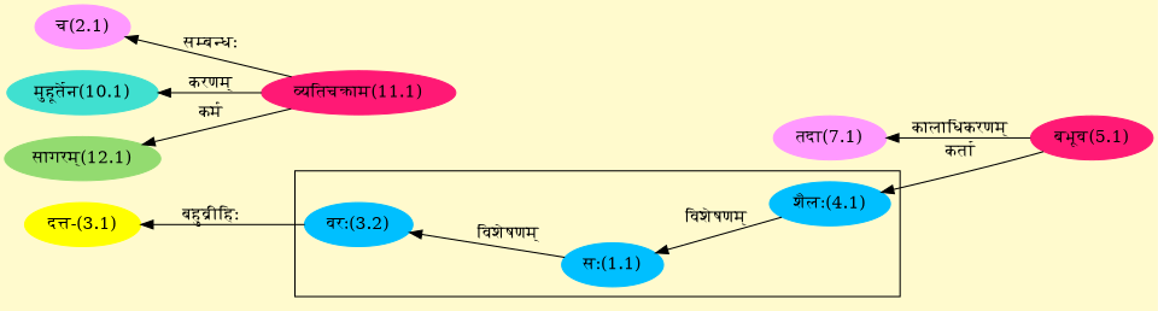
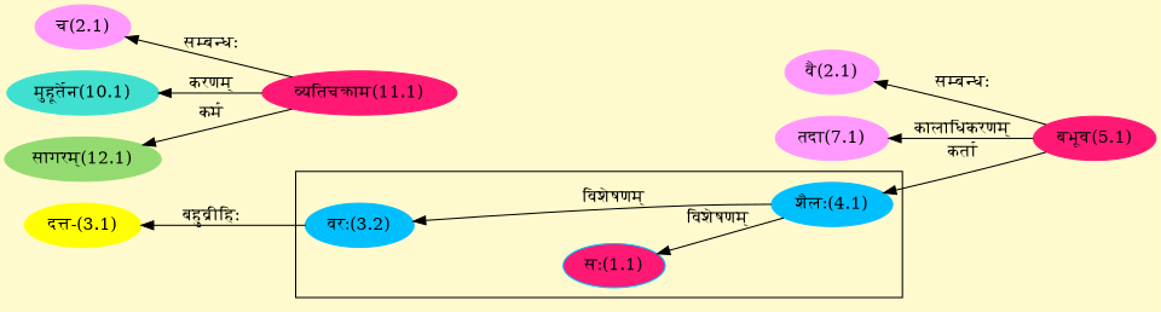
  digraph {
    bgcolor=lemonchiffon1
    compound=true
    rankdir=LR
    node [color="#00BFFF" style=filled]
    edge [dir=back]
-   n1 [label="सः(1.1)"]
+   n1 [label="सः(1.1)" fillcolor="#FF1975"]
    n2 [label="शैलः(4.1)"]
    n3 [label="वरः(3.2)"]
    n4 [color="#FF1975" label="बभूव(5.1)"]
+   n5 [color="#FF99FF" label="वै(2.1)"]
    n6 [color="#FFFF00" label="दत्त-(3.1)"]
    n7 [color="#FF99FF" label="तदा(7.1)"]
    n8 [color="#FF1975" label="व्यतिचक्राम(11.1)"]
    n9 [color="#FF99FF" label="च(2.1)"]
    n10 [color="#40E0D0" label="मुहूर्तेन(10.1)"]
    n11 [color="#93DB70" label="सागरम्(12.1)"]
    subgraph cluster_1 {
      n1
      n2
      n3
    }
    n1 -> n2 [label="विशेषणम्"]
    n2 -> n4 [label="कर्ता"]
-   n3 -> n1 [label="विशेषणम्"]
+   n3 -> n2 [label="विशेषणम्"]
+   n5 -> n4 [label="सम्बन्धः"]
    n6 -> n3 [label="बहुव्रीहिः"]
    n7 -> n4 [label="कालाधिकरणम्"]
    n9 -> n8 [label="सम्बन्धः"]
    n10 -> n8 [label="करणम्"]
    n11 -> n8 [label="कर्म"]
  }
